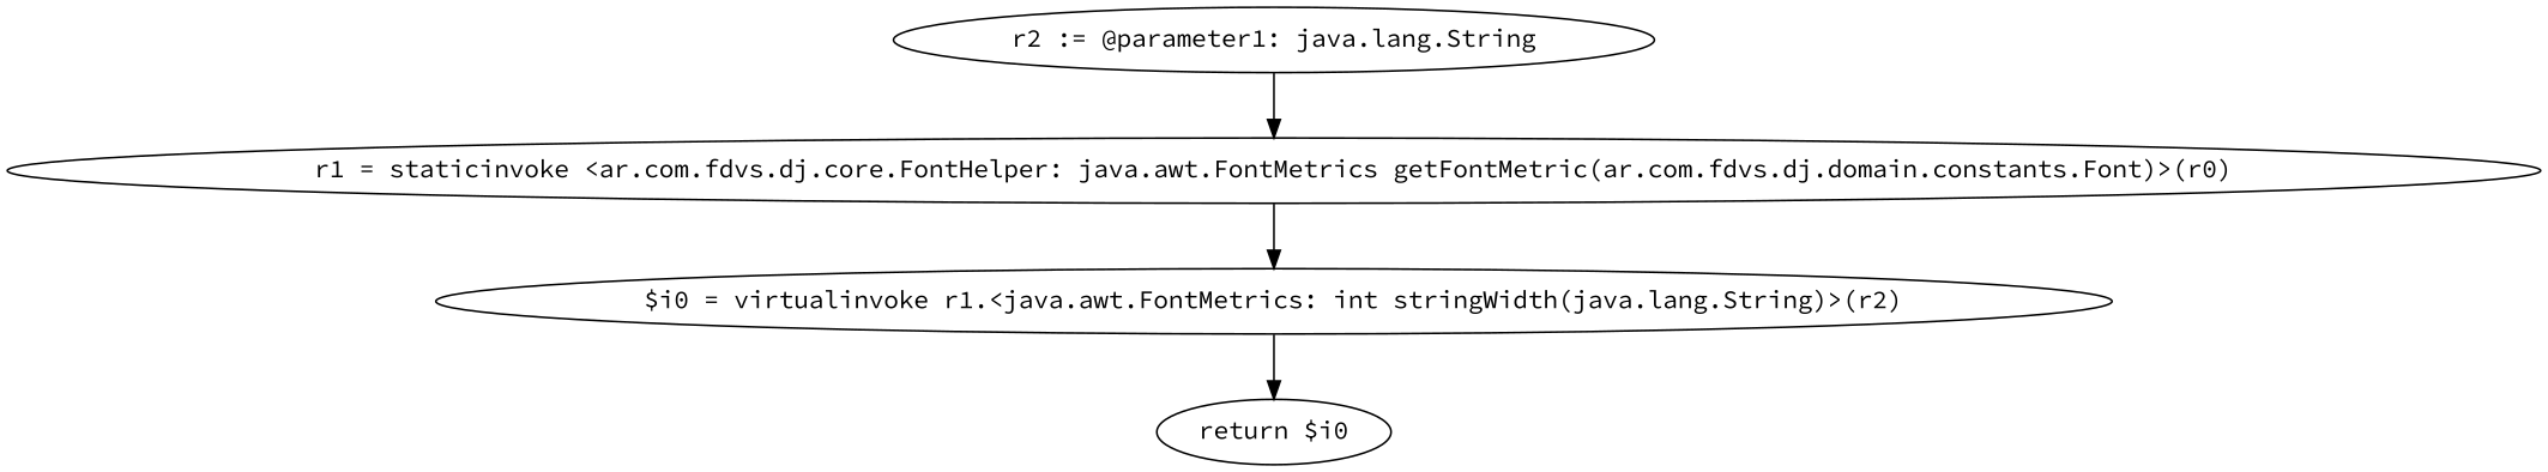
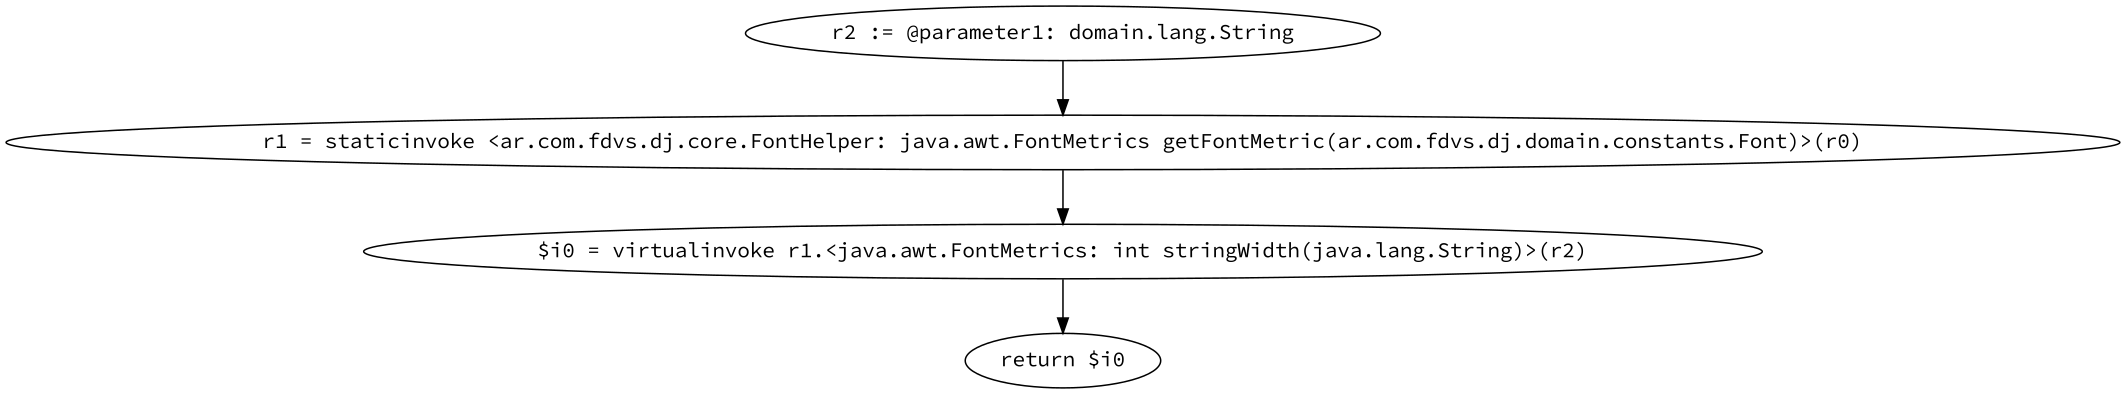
  digraph {
    fontname="Source Code Pro"
    node [fontname="Source Code Pro"]
    edge [fontname="Source Code Pro"]
-   "r2 := @parameter1: java.lang.String"
+   "r2 := @parameter1: java.lang.String" [label="r2 := @parameter1: domain.lang.String"]
    "r1 = staticinvoke <ar.com.fdvs.dj.core.FontHelper: java.awt.FontMetrics getFontMetric(ar.com.fdvs.dj.domain.constants.Font)>(r0)"
    "$i0 = virtualinvoke r1.<java.awt.FontMetrics: int stringWidth(java.lang.String)>(r2)"
    "return $i0"
    "r2 := @parameter1: java.lang.String" -> "r1 = staticinvoke <ar.com.fdvs.dj.core.FontHelper: java.awt.FontMetrics getFontMetric(ar.com.fdvs.dj.domain.constants.Font)>(r0)"
    "r1 = staticinvoke <ar.com.fdvs.dj.core.FontHelper: java.awt.FontMetrics getFontMetric(ar.com.fdvs.dj.domain.constants.Font)>(r0)" -> "$i0 = virtualinvoke r1.<java.awt.FontMetrics: int stringWidth(java.lang.String)>(r2)"
    "$i0 = virtualinvoke r1.<java.awt.FontMetrics: int stringWidth(java.lang.String)>(r2)" -> "return $i0"
  }
